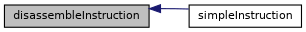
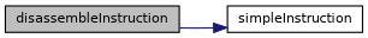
  digraph {
    rankdir=LR
    node [color=black fontname=Helvetica fontsize=10 shape=record style=filled]
    n1 [fillcolor=grey75 fontcolor=black height=0.2 label=disassembleInstruction width=0.4]
    n2 [fillcolor=white height=0.2 label=simpleInstruction width=0.4]
-   n2 -> n1 [color=midnightblue fontname=Helvetica fontsize=10 labelfontname=Helvetica labelfontsize=10 style=solid]
+   n1 -> n2 [color=midnightblue fontname=Helvetica fontsize=10 labelfontname=Helvetica labelfontsize=10 style=solid]
  }
